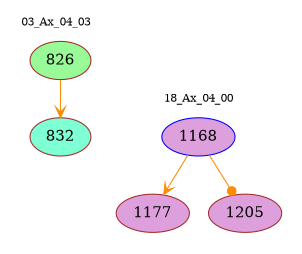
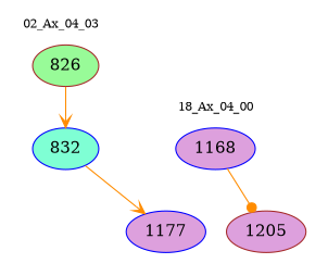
  digraph {
    node [color=blue fillcolor=plum style=filled]
    edge [arrowhead=vee color=darkorange]
    n1 [color=brown fillcolor=palegreen label=826]
-   n2 [color=brown fillcolor=aquamarine label=832]
+   n2 [fillcolor=aquamarine label=832]
    n3 [label=1168]
-   n4 [color=brown label=1177]
+   n4 [label=1177]
    n5 [color=brown label=1205]
    subgraph cluster_1 {
      color=white
      fontsize=10
-     label="03_Ax_04_03"
+     label="02_Ax_04_03"
      n1
      n2
    }
    subgraph cluster_2 {
      color=white
      fontsize=10
      label="18_Ax_04_00"
      n3
      n4
      n5
    }
    n1 -> n2
-   n3 -> n4
+   n2 -> n4
    n3 -> n5 [arrowhead=dot]
  }
